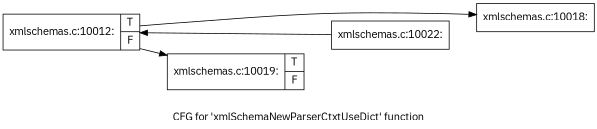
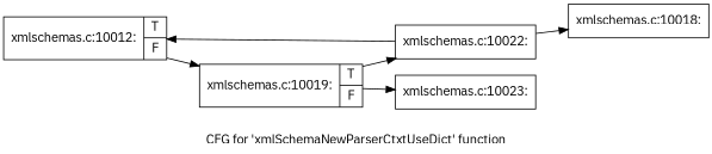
  digraph {
    fontname="IBM Plex Sans"
    label="CFG for 'xmlSchemaNewParserCtxtUseDict' function"
    rankdir=LR
    node [fontname="IBM Plex Sans" shape=record]
    edge [fontname="IBM Plex Sans"]
    n1 [label="{xmlschemas.c:10012:|{<s0>T|<s1>F}}"]
    n2 [label="{xmlschemas.c:10018:}"]
    n3 [label="{xmlschemas.c:10019:|{<s0>T|<s1>F}}"]
    n4 [label="{xmlschemas.c:10022:}"]
-   n1 -> n2
+   n5 [label="{xmlschemas.c:10023:}"]
+   n4 -> n2
    n1 -> n3
+   n3 -> n4
+   n3 -> n5
    n4 -> n1
  }
